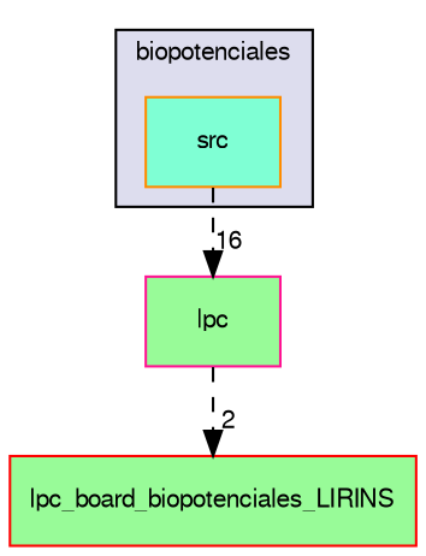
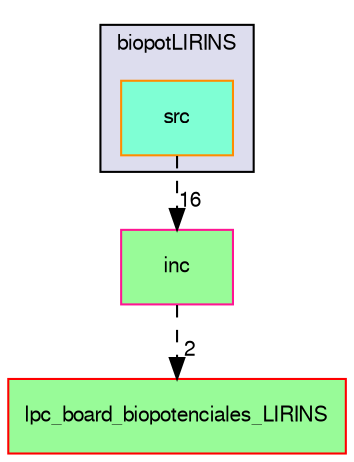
  digraph {
    compound=true
    node [fillcolor=palegreen fontname=FreeSans fontsize=10 shape=box style=filled]
    edge [labeldistance=1.5 labelfontname=FreeSans labelfontsize=10 style=dashed]
    n1 [color=darkorange fillcolor=aquamarine label=src pencolor=black]
-   n2 [color=deeppink label=lpc]
+   n2 [color=deeppink label=inc]
    n3 [color=red label=lpc_board_biopotenciales_LIRINS]
    subgraph cluster_1 {
      bgcolor="#ddddee"
      fontname=FreeSans
      fontsize=10
-     label=biopotenciales
+     label=biopotLIRINS
      pencolor=black
      n1
    }
    n1 -> n2 [headlabel=16]
    n2 -> n3 [headlabel=2]
  }
